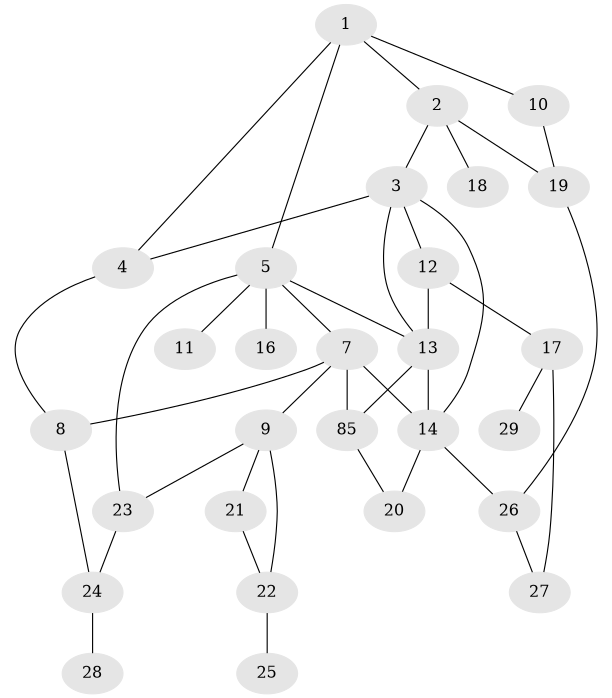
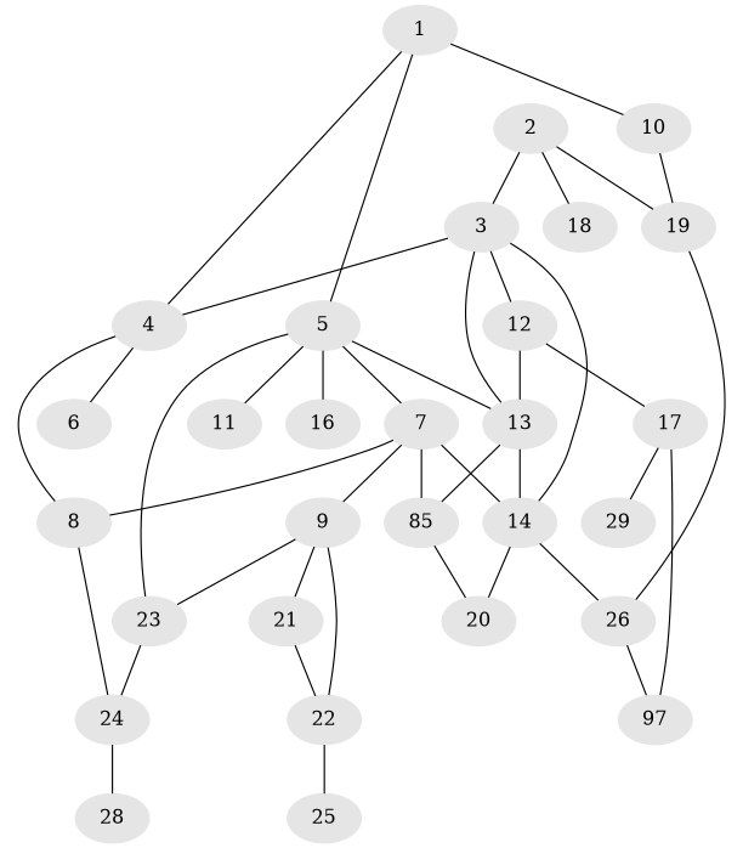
  graph {
    node [color=gray90 style=filled]
    edge [weight=1.0]
    1
    2
    4
    5
    10
    3
    18
    19
+   6
    8
    13
    7
    11
    16
    23
    22
    25
    12
    14
    26
    17
    n22 [label=85]
    20
    24
    9
    21
    28
-   27
+   27 [label=97]
    29
-   1 -- 2
    1 -- 4
    1 -- 5
    1 -- 10
    2 -- 3 [weight=2.0]
    2 -- 18
    2 -- 19 [weight=2.0]
+   4 -- 6
    4 -- 8
    5 -- 13
    5 -- 7
    5 -- 11 [weight=2.0]
    5 -- 16
    5 -- 23
    10 -- 19
    3 -- 4
    3 -- 13
    3 -- 12
    3 -- 14 [weight=2.0]
    19 -- 26
    8 -- 24
    13 -- 14
    13 -- n22
    7 -- 8 [weight=2.0]
    7 -- 14 [weight=2.0]
    7 -- n22
    7 -- 9 [weight=2.0]
    23 -- 24
    22 -- 25
    12 -- 13
    12 -- 17
    14 -- 26
    14 -- 20
    26 -- 27
    17 -- 27
    17 -- 29
    n22 -- 20
    24 -- 28
    9 -- 23
    9 -- 22
    9 -- 21
    21 -- 22
  }
